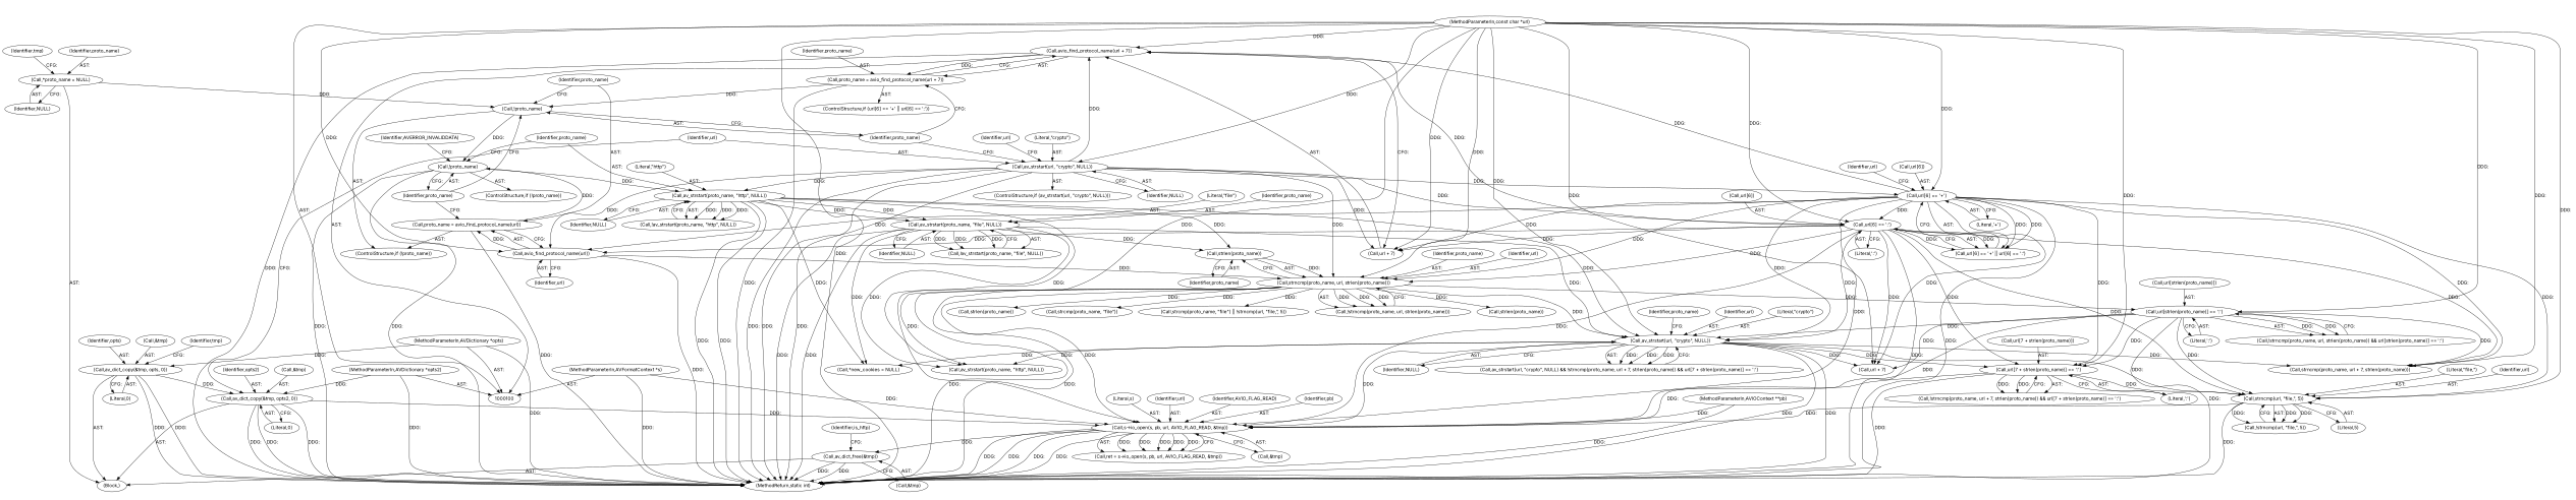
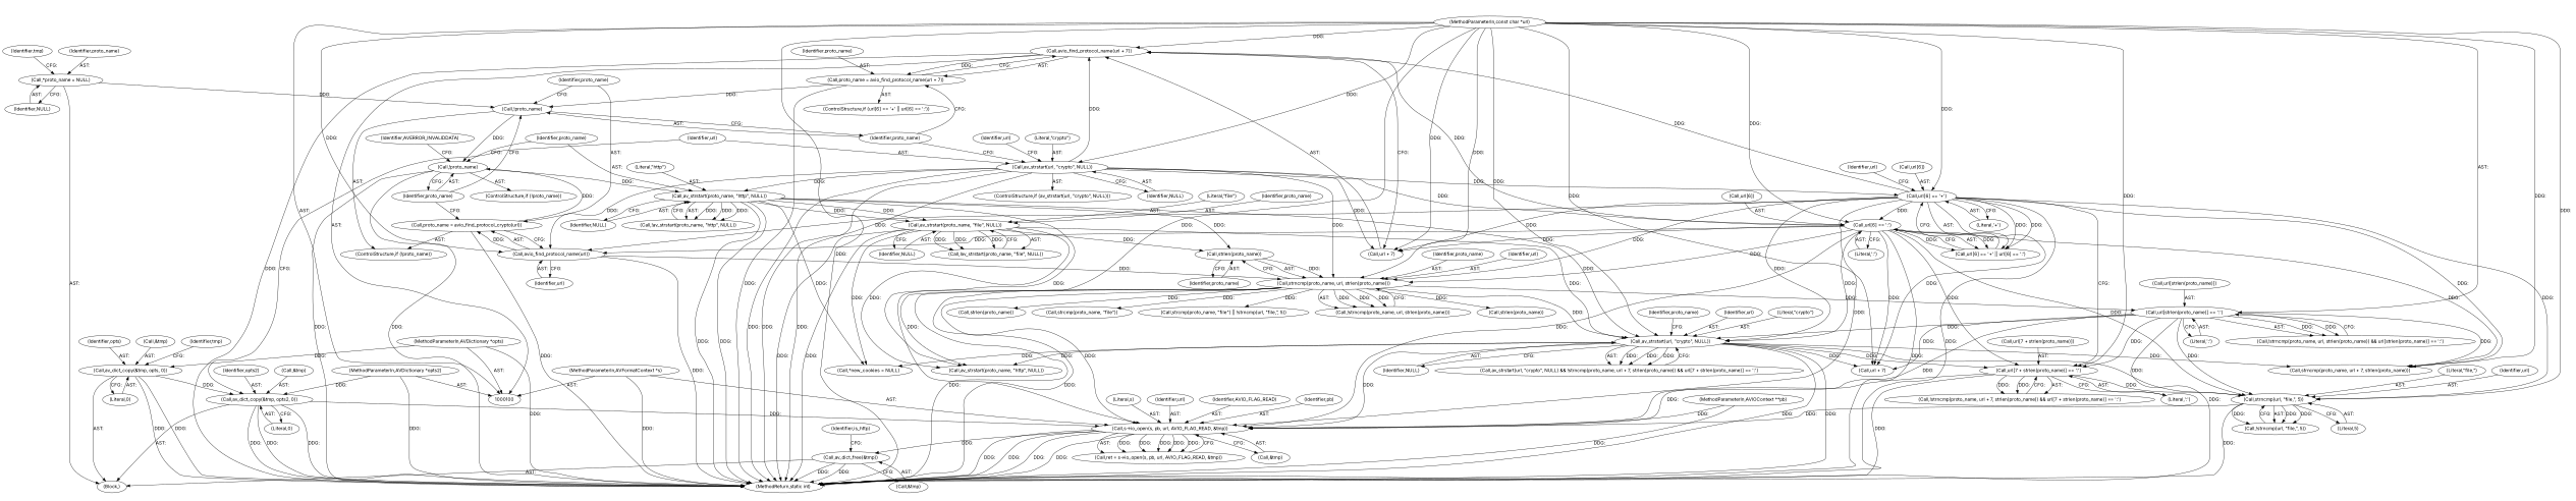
  digraph {
    fontname=Inter
    node [fontname=Inter]
    edge [fontname=Inter]
    n1 [label="(Call,av_dict_free(&tmp))"]
    n2 [label="(MethodReturn,static int)"]
    n3 [label="(Call,&tmp)"]
    n4 [label="(Block,)"]
    n5 [label="(Call,s->io_open(s, pb, url, AVIO_FLAG_READ, &tmp))"]
    n6 [label="(Call,ret = s->io_open(s, pb, url, AVIO_FLAG_READ, &tmp))"]
    n7 [label="(Call,&tmp)"]
    n8 [label="(MethodParameterIn,AVFormatContext *s)"]
    1000100
    n10 [label="(MethodParameterIn,AVIOContext **pb)"]
    n11 [label="(Call,strncmp(proto_name, url, strlen(proto_name)))"]
    n12 [label="(Call,strlen(proto_name))"]
    n13 [label="(Call,av_strstart(url, \"crypto\", NULL))"]
    n14 [label="(Call,url[strlen(proto_name)] == ':')"]
    n15 [label="(Call,av_strstart(proto_name, \"http\", NULL))"]
    n16 [label="(Call,strlen(proto_name))"]
    n17 [label="(Call,strcmp(proto_name, \"file\"))"]
    n18 [label="(Call,strcmp(proto_name, \"file\") || !strncmp(url, \"file,\", 5))"]
    n19 [label="(Call,!strncmp(proto_name, url, strlen(proto_name)))"]
    n20 [label="(Call,strlen(proto_name))"]
    n21 [label="(Identifier,proto_name)"]
    n22 [label="(Call,*new_cookies = NULL)"]
    n23 [label="(Call,url[7 + strlen(proto_name)] == ':')"]
    n24 [label="(Call,strncmp(url, \"file,\", 5))"]
    n25 [label="(Call,url + 7)"]
    n26 [label="(Call,strncmp(proto_name, url + 7, strlen(proto_name)))"]
    n27 [label="(Call,av_strstart(url, \"crypto\", NULL) && !strncmp(proto_name, url + 7, strlen(proto_name)) && url[7 + strlen(proto_name)] == ':')"]
    n28 [label="(Identifier,NULL)"]
    n29 [label="(Literal,':')"]
    n30 [label="(Call,!strncmp(proto_name, url, strlen(proto_name)) && url[strlen(proto_name)] == ':')"]
    n31 [label="(Call,av_strstart(proto_name, \"file\", NULL))"]
    n32 [label="(Identifier,NULL)"]
    n33 [label="(Call,!av_strstart(proto_name, \"file\", NULL))"]
    n34 [label="(Call,av_strstart(proto_name, \"http\", NULL))"]
    n35 [label="(Call,!av_strstart(proto_name, \"http\", NULL))"]
    n36 [label="(Identifier,NULL)"]
    n37 [label="(Call,!proto_name)"]
    n38 [label="(Identifier,proto_name)"]
    n39 [label="(ControlStructure,if (!proto_name))"]
    n40 [label="(Call,!proto_name)"]
-   n41 [label="(Call,proto_name = avio_find_protocol_name(url))"]
+   n41 [label="(Call,proto_name = avio_find_protocol_crypto(url))"]
    n42 [label="(ControlStructure,if (!proto_name))"]
    n43 [label="(Identifier,proto_name)"]
    n44 [label="(Call,proto_name = avio_find_protocol_name(url + 7))"]
    n45 [label="(Call,av_strstart(url, \"crypto\", NULL))"]
    n46 [label="(Call,avio_find_protocol_name(url + 7))"]
    n47 [label="(ControlStructure,if (url[6] == '+' || url[6] == ':'))"]
    n48 [label="(Call,url + 7)"]
    n49 [label="(Call,url[6] == '+')"]
    n50 [label="(Call,url[6] == ':')"]
    n51 [label="(Call,avio_find_protocol_name(url))"]
    n52 [label="(Call,url[6] == '+' || url[6] == ':')"]
    n53 [label="(Literal,'+')"]
    n54 [label="(Literal,':')"]
    n55 [label="(Identifier,url)"]
    n56 [label="(Literal,':')"]
    n57 [label="(Call,!strncmp(proto_name, url + 7, strlen(proto_name)) && url[7 + strlen(proto_name)] == ':')"]
    n58 [label="(Call,!strncmp(url, \"file,\", 5))"]
    n59 [label="(Literal,5)"]
    n60 [label="(ControlStructure,if (av_strstart(url, \"crypto\", NULL)))"]
    n61 [label="(Identifier,NULL)"]
    n62 [label="(MethodParameterIn,const char *url)"]
    n63 [label="(Call,*proto_name = NULL)"]
    n64 [label="(Identifier,NULL)"]
    n65 [label="(Call,av_dict_copy(&tmp, opts2, 0))"]
    n66 [label="(Literal,0)"]
    n67 [label="(Call,av_dict_copy(&tmp, opts, 0))"]
    n68 [label="(Literal,0)"]
    n69 [label="(MethodParameterIn,AVDictionary *opts)"]
    n70 [label="(MethodParameterIn,AVDictionary *opts2)"]
    n71 [label="(Call,&tmp)"]
    n72 [label="(Identifier,opts2)"]
    n73 [label="(Literal,\"http\")"]
    n74 [label="(Identifier,proto_name)"]
    n75 [label="(Literal,s)"]
    n76 [label="(Identifier,url)"]
    n77 [label="(Identifier,tmp)"]
    n78 [label="(Identifier,tmp)"]
    n79 [label="(Identifier,url)"]
    n80 [label="(Literal,\"file\")"]
    n81 [label="(Identifier,proto_name)"]
    n82 [label="(Literal,\"crypto\")"]
    n83 [label="(Call,url[6])"]
    n84 [label="(Literal,\"file,\")"]
    n85 [label="(Identifier,proto_name)"]
    n86 [label="(Identifier,proto_name)"]
    n87 [label="(Call,url[6])"]
    n88 [label="(Identifier,url)"]
    n89 [label="(Identifier,url)"]
    n90 [label="(Call,url[7 + strlen(proto_name)])"]
    n91 [label="(Identifier,proto_name)"]
    n92 [label="(Identifier,url)"]
    n93 [label="(Identifier,AVIO_FLAG_READ)"]
    n94 [label="(Literal,\"crypto\")"]
    n95 [label="(Identifier,proto_name)"]
    n96 [label="(Identifier,proto_name)"]
    n97 [label="(Call,url[strlen(proto_name)])"]
    n98 [label="(Identifier,url)"]
    n99 [label="(Call,&tmp)"]
    n100 [label="(Identifier,pb)"]
    n101 [label="(Identifier,is_http)"]
    n102 [label="(Identifier,AVERROR_INVALIDDATA)"]
    n103 [label="(Identifier,url)"]
    n104 [label="(Identifier,opts)"]
    n1 -> n2 [label="DDG: "]
    n1 -> n2 [label="DDG: "]
    n1 -> n3 [label="CFG: "]
    n1 -> n4 [label="AST: "]
    n3 -> n1 [label="AST: "]
    n5 -> n1 [label="DDG: "]
    n5 -> n2 [label="DDG: "]
    n5 -> n2 [label="DDG: "]
    n5 -> n2 [label="DDG: "]
    n5 -> n2 [label="DDG: "]
    n5 -> n6 [label="AST: "]
    n5 -> n6 [label="DDG: "]
    n5 -> n6 [label="DDG: "]
    n5 -> n6 [label="DDG: "]
    n5 -> n6 [label="DDG: "]
    n5 -> n6 [label="DDG: "]
    n5 -> n7 [label="CFG: "]
    n6 -> n5 [label="CFG: "]
    n7 -> n5 [label="AST: "]
    n8 -> n2 [label="DDG: "]
-   n8 -> n5 [label="DDG: "]
+   n8 -> n5 [label="AST: "]
    n8 -> 1000100 [label="AST: "]
    n10 -> n2 [label="DDG: "]
    n10 -> n5 [label="DDG: "]
    n11 -> n2 [label="DDG: "]
    n11 -> n2 [label="DDG: "]
    n11 -> n5 [label="DDG: "]
    n11 -> n12 [label="CFG: "]
    n11 -> n13 [label="DDG: "]
    n11 -> n14 [label="DDG: "]
    n11 -> n15 [label="DDG: "]
    n11 -> n16 [label="DDG: "]
    n11 -> n17 [label="DDG: "]
    n11 -> n18 [label="DDG: "]
    n11 -> n19 [label="AST: "]
    n11 -> n19 [label="DDG: "]
    n11 -> n19 [label="DDG: "]
    n11 -> n19 [label="DDG: "]
    n11 -> n20 [label="DDG: "]
    n12 -> n11 [label="AST: "]
    n12 -> n11 [label="DDG: "]
    n12 -> n21 [label="CFG: "]
    n13 -> n2 [label="DDG: "]
    n13 -> n2 [label="DDG: "]
    n13 -> n5 [label="DDG: "]
    n13 -> n15 [label="DDG: "]
    n13 -> n22 [label="DDG: "]
    n13 -> n23 [label="DDG: "]
    n13 -> n24 [label="DDG: "]
    n13 -> n25 [label="DDG: "]
    n13 -> n26 [label="DDG: "]
    n13 -> n27 [label="AST: "]
    n13 -> n27 [label="DDG: "]
    n13 -> n27 [label="DDG: "]
    n13 -> n27 [label="DDG: "]
    n13 -> n28 [label="CFG: "]
    n14 -> n2 [label="DDG: "]
    n14 -> n5 [label="DDG: "]
    n14 -> n13 [label="DDG: "]
    n14 -> n23 [label="DDG: "]
    n14 -> n24 [label="DDG: "]
    n14 -> n25 [label="DDG: "]
    n14 -> n26 [label="DDG: "]
    n14 -> n29 [label="CFG: "]
    n14 -> n30 [label="AST: "]
    n14 -> n30 [label="DDG: "]
    n14 -> n30 [label="DDG: "]
    n19 -> n11 [label="CFG: "]
    n21 -> n12 [label="AST: "]
    n23 -> n2 [label="DDG: "]
    n23 -> n5 [label="DDG: "]
    n23 -> n24 [label="DDG: "]
    n23 -> n56 [label="CFG: "]
    n23 -> n57 [label="AST: "]
    n23 -> n57 [label="DDG: "]
    n23 -> n57 [label="DDG: "]
    n24 -> n2 [label="DDG: "]
    n24 -> n5 [label="DDG: "]
    n24 -> n58 [label="AST: "]
    n24 -> n58 [label="DDG: "]
    n24 -> n58 [label="DDG: "]
    n24 -> n58 [label="DDG: "]
    n24 -> n59 [label="CFG: "]
    n27 -> n13 [label="CFG: "]
    n28 -> n13 [label="AST: "]
    n29 -> n14 [label="AST: "]
    n30 -> n14 [label="CFG: "]
    n31 -> n2 [label="DDG: "]
    n31 -> n2 [label="DDG: "]
    n31 -> n12 [label="DDG: "]
    n31 -> n13 [label="DDG: "]
    n31 -> n15 [label="DDG: "]
    n31 -> n22 [label="DDG: "]
    n31 -> n32 [label="CFG: "]
    n31 -> n33 [label="AST: "]
    n31 -> n33 [label="DDG: "]
    n31 -> n33 [label="DDG: "]
    n31 -> n33 [label="DDG: "]
    n32 -> n31 [label="AST: "]
    n33 -> n31 [label="CFG: "]
    n34 -> n2 [label="DDG: "]
    n34 -> n2 [label="DDG: "]
    n34 -> n12 [label="DDG: "]
    n34 -> n13 [label="DDG: "]
    n34 -> n15 [label="DDG: "]
    n34 -> n22 [label="DDG: "]
    n34 -> n31 [label="DDG: "]
    n34 -> n31 [label="DDG: "]
    n34 -> n35 [label="AST: "]
    n34 -> n35 [label="DDG: "]
    n34 -> n35 [label="DDG: "]
    n34 -> n35 [label="DDG: "]
    n34 -> n36 [label="CFG: "]
    n35 -> n34 [label="CFG: "]
    n36 -> n34 [label="AST: "]
    n37 -> n2 [label="DDG: "]
    n37 -> n2 [label="DDG: "]
    n37 -> n34 [label="DDG: "]
    n37 -> n38 [label="CFG: "]
    n37 -> n39 [label="AST: "]
    n38 -> n37 [label="AST: "]
    n38 -> n40 [label="CFG: "]
    n38 -> n41 [label="CFG: "]
    n40 -> n37 [label="DDG: "]
    n40 -> n42 [label="AST: "]
    n40 -> n43 [label="CFG: "]
    n41 -> n2 [label="DDG: "]
    n41 -> n37 [label="DDG: "]
    n41 -> n42 [label="AST: "]
    n41 -> n51 [label="CFG: "]
    n43 -> n40 [label="AST: "]
    n43 -> n44 [label="CFG: "]
    n43 -> n45 [label="CFG: "]
    n44 -> n2 [label="DDG: "]
    n44 -> n40 [label="DDG: "]
    n44 -> n46 [label="CFG: "]
    n44 -> n47 [label="AST: "]
    n45 -> n2 [label="DDG: "]
    n45 -> n2 [label="DDG: "]
    n45 -> n2 [label="DDG: "]
    n45 -> n11 [label="DDG: "]
    n45 -> n34 [label="DDG: "]
    n45 -> n46 [label="DDG: "]
    n45 -> n48 [label="DDG: "]
    n45 -> n49 [label="DDG: "]
    n45 -> n50 [label="DDG: "]
    n45 -> n51 [label="DDG: "]
    n45 -> n60 [label="AST: "]
    n45 -> n61 [label="CFG: "]
    n46 -> n2 [label="DDG: "]
    n46 -> 1000100 [label="AST: "]
    n46 -> n44 [label="AST: "]
    n46 -> n44 [label="DDG: "]
    n46 -> n48 [label="CFG: "]
    n48 -> n46 [label="AST: "]
    n49 -> n2 [label="DDG: "]
    n49 -> n5 [label="DDG: "]
    n49 -> n11 [label="DDG: "]
    n49 -> n13 [label="DDG: "]
-   n49 -> n23 [label="DDG: "]
+   n49 -> n23 [label="CFG: "]
    n49 -> n24 [label="DDG: "]
    n49 -> n25 [label="DDG: "]
    n49 -> n26 [label="DDG: "]
    n49 -> n46 [label="DDG: "]
    n49 -> n48 [label="DDG: "]
    n49 -> n50 [label="DDG: "]
    n49 -> n51 [label="DDG: "]
    n49 -> n52 [label="AST: "]
    n49 -> n52 [label="DDG: "]
    n49 -> n52 [label="DDG: "]
    n49 -> n53 [label="CFG: "]
    n50 -> n2 [label="DDG: "]
    n50 -> n5 [label="DDG: "]
    n50 -> n11 [label="DDG: "]
    n50 -> n13 [label="DDG: "]
    n50 -> n23 [label="DDG: "]
    n50 -> n24 [label="DDG: "]
    n50 -> n25 [label="DDG: "]
    n50 -> n26 [label="DDG: "]
    n50 -> n46 [label="DDG: "]
    n50 -> n48 [label="DDG: "]
    n50 -> n51 [label="DDG: "]
    n50 -> n52 [label="AST: "]
    n50 -> n52 [label="DDG: "]
    n50 -> n52 [label="DDG: "]
    n50 -> n54 [label="CFG: "]
    n51 -> n2 [label="DDG: "]
    n51 -> n11 [label="DDG: "]
    n51 -> n41 [label="AST: "]
    n51 -> n41 [label="DDG: "]
    n51 -> n55 [label="CFG: "]
    n52 -> n49 [label="CFG: "]
    n52 -> n50 [label="CFG: "]
    n53 -> n49 [label="AST: "]
    n54 -> n50 [label="AST: "]
    n55 -> n51 [label="AST: "]
    n56 -> n23 [label="AST: "]
    n57 -> n23 [label="CFG: "]
    n58 -> n24 [label="CFG: "]
    n59 -> n24 [label="AST: "]
    n61 -> n45 [label="AST: "]
    n62 -> n2 [label="DDG: "]
    n62 -> n5 [label="DDG: "]
    n62 -> 1000100 [label="AST: "]
    n62 -> n11 [label="DDG: "]
    n62 -> n13 [label="DDG: "]
-   n62 -> n14 [label="DDG: "]
+   n62 -> n14 [label="AST: "]
    n62 -> n23 [label="DDG: "]
    n62 -> n24 [label="DDG: "]
    n62 -> n25 [label="DDG: "]
    n62 -> n26 [label="DDG: "]
    n62 -> n45 [label="DDG: "]
    n62 -> n46 [label="DDG: "]
    n62 -> n48 [label="DDG: "]
    n62 -> n49 [label="DDG: "]
    n62 -> n50 [label="DDG: "]
    n62 -> n51 [label="DDG: "]
    n63 -> n4 [label="AST: "]
    n63 -> n40 [label="DDG: "]
    n63 -> n64 [label="CFG: "]
    n64 -> n63 [label="AST: "]
    n65 -> n2 [label="DDG: "]
    n65 -> n2 [label="DDG: "]
    n65 -> n2 [label="DDG: "]
    n65 -> n4 [label="AST: "]
    n65 -> n5 [label="DDG: "]
    n65 -> n66 [label="CFG: "]
    n66 -> n65 [label="AST: "]
    n67 -> n2 [label="DDG: "]
    n67 -> n2 [label="DDG: "]
    n67 -> n4 [label="AST: "]
    n67 -> n65 [label="DDG: "]
    n67 -> n68 [label="CFG: "]
    n68 -> n67 [label="AST: "]
    n69 -> n2 [label="DDG: "]
    n69 -> 1000100 [label="AST: "]
    n69 -> n67 [label="DDG: "]
    n70 -> n2 [label="DDG: "]
    n70 -> 1000100 [label="AST: "]
    n70 -> n65 [label="DDG: "]
    n71 -> n67 [label="AST: "]
    n72 -> n65 [label="AST: "]
    n73 -> n34 [label="AST: "]
    n74 -> n34 [label="AST: "]
    n74 -> n37 [label="CFG: "]
    n75 -> n5 [label="AST: "]
    n76 -> n45 [label="CFG: "]
    n77 -> n67 [label="CFG: "]
    n78 -> n63 [label="CFG: "]
    n79 -> n5 [label="AST: "]
    n80 -> n31 [label="AST: "]
    n81 -> n63 [label="AST: "]
    n82 -> n45 [label="AST: "]
    n83 -> n49 [label="AST: "]
    n84 -> n24 [label="AST: "]
    n85 -> n11 [label="AST: "]
    n86 -> n44 [label="AST: "]
    n87 -> n50 [label="AST: "]
    n88 -> n49 [label="CFG: "]
    n89 -> n24 [label="AST: "]
    n90 -> n23 [label="AST: "]
    n91 -> n40 [label="CFG: "]
    n91 -> n41 [label="AST: "]
    n92 -> n11 [label="AST: "]
    n93 -> n5 [label="AST: "]
    n94 -> n13 [label="AST: "]
    n95 -> n13 [label="CFG: "]
    n96 -> n31 [label="AST: "]
    n97 -> n14 [label="AST: "]
    n98 -> n13 [label="AST: "]
    n99 -> n65 [label="AST: "]
    n100 -> n5 [label="AST: "]
    n101 -> n1 [label="CFG: "]
    n102 -> n37 [label="CFG: "]
    n103 -> n45 [label="AST: "]
    n103 -> n65 [label="CFG: "]
    n104 -> n67 [label="AST: "]
  }
